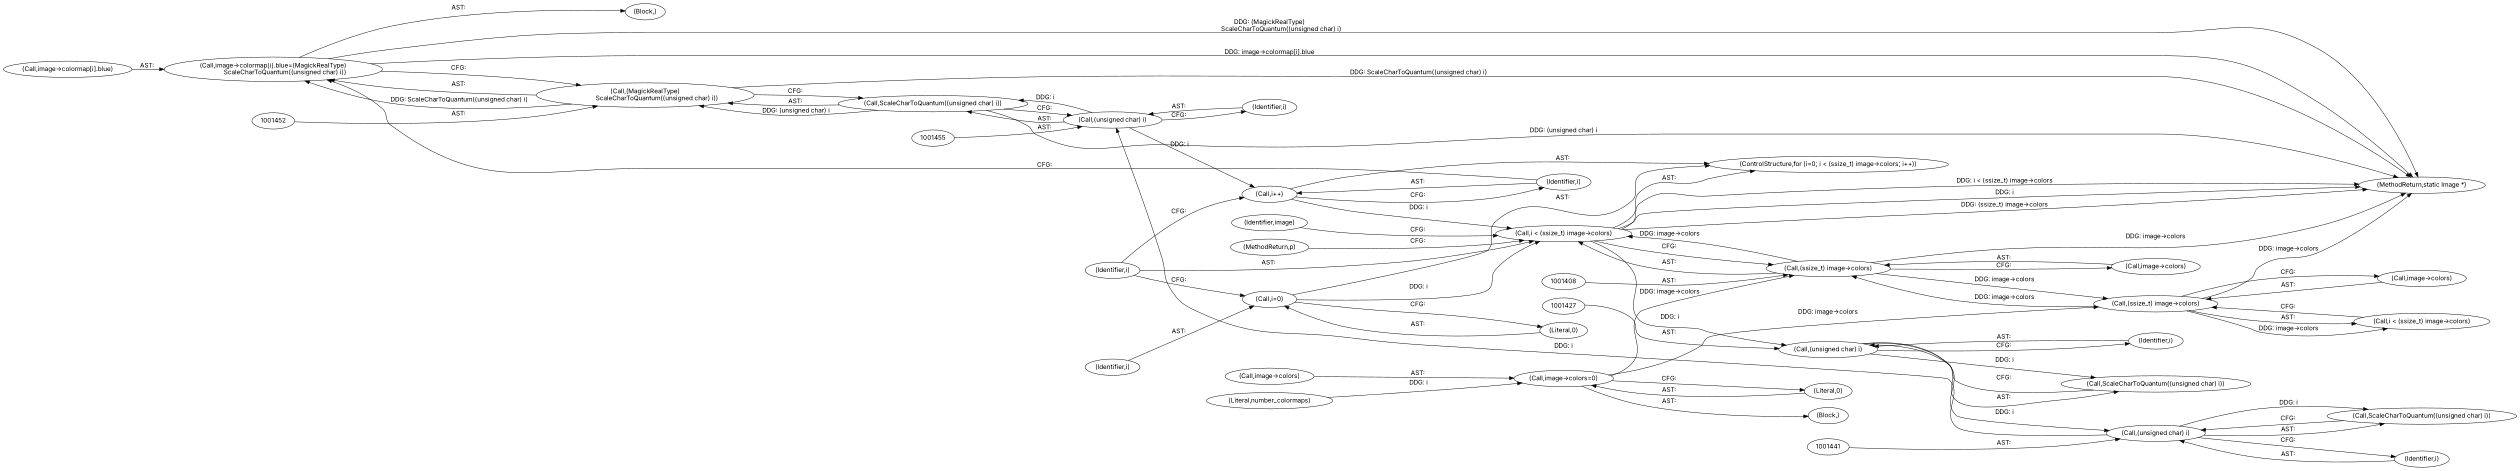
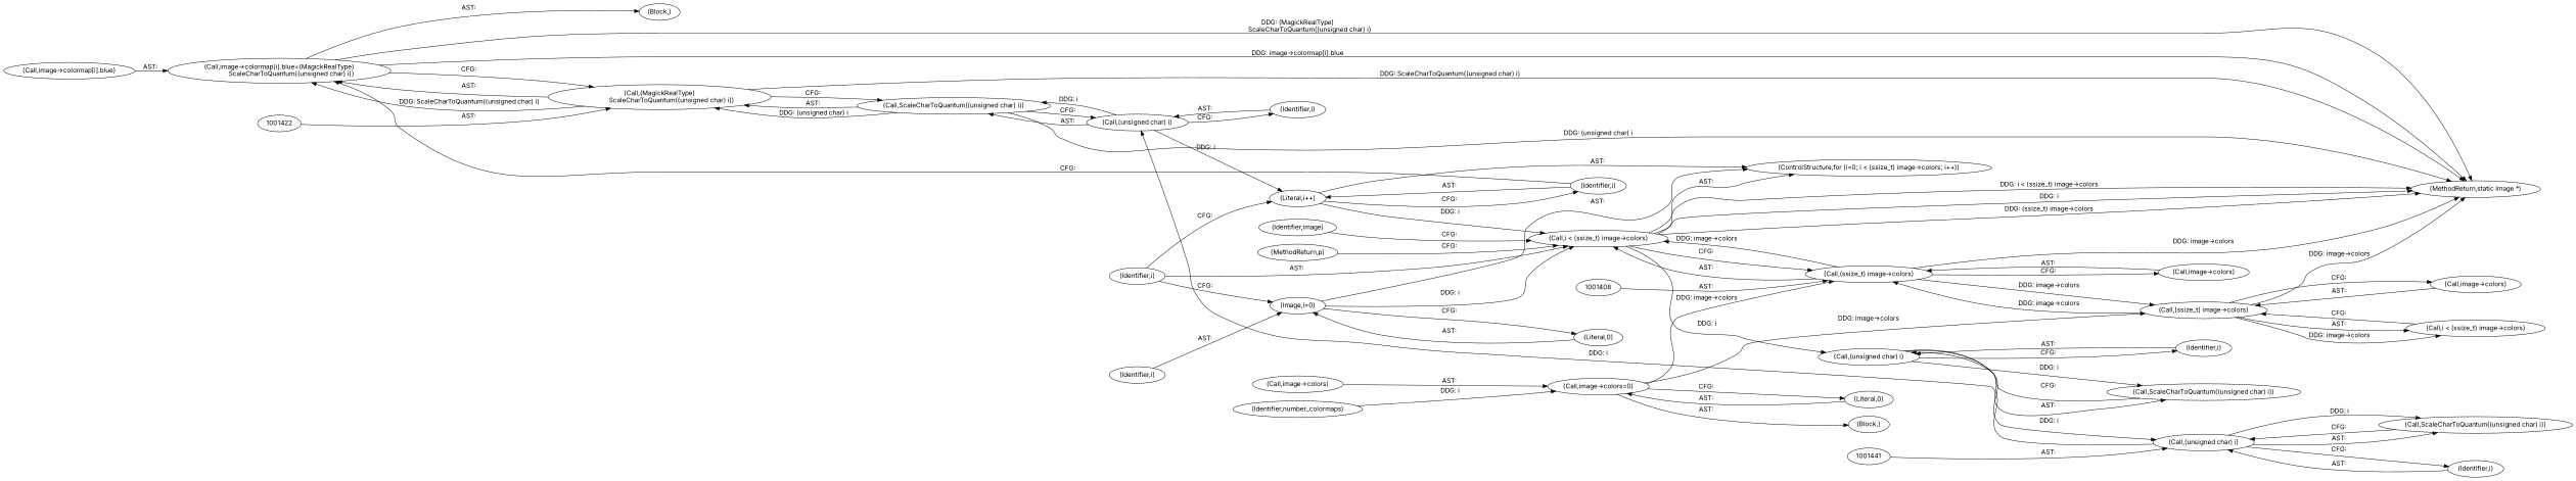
  digraph {
    fontname=Inter
    rankdir=LR
    node [fontname=Inter]
    edge [fontname=Inter]
    n1 [label="(Call,image->colormap[i].blue=(MagickRealType)\n              ScaleCharToQuantum((unsigned char) i))"]
    n2 [label="(Call,(MagickRealType)\n              ScaleCharToQuantum((unsigned char) i))"]
    n3 [label="(MethodReturn,static Image *)"]
    n4 [label="(Block,)"]
    n5 [label="(Call,ScaleCharToQuantum((unsigned char) i))"]
    n6 [label="(Call,(unsigned char) i)"]
-   n7 [label="(Call,i++)"]
+   n7 [label="(Literal,i++)"]
    n8 [label="(Identifier,i)"]
    n9 [label="(Call,i < (ssize_t) image->colors)"]
    n10 [label="(ControlStructure,for (i=0; i < (ssize_t) image->colors; i++))"]
    n11 [label="(Identifier,i)"]
    n12 [label="(Call,(unsigned char) i)"]
    n13 [label="(Call,ScaleCharToQuantum((unsigned char) i))"]
    n14 [label="(Identifier,i)"]
    n15 [label="(Call,(unsigned char) i)"]
    n16 [label="(Identifier,i)"]
    n17 [label="(Call,ScaleCharToQuantum((unsigned char) i))"]
    n18 [label="(Call,(ssize_t) image->colors)"]
    n19 [label="(Call,(ssize_t) image->colors)"]
    n20 [label="(Call,image->colors)"]
-   n21 [label="(Call,i=0)"]
+   n21 [label="(Image,i=0)"]
    n22 [label="(Literal,0)"]
    n23 [label="(Call,image->colors)"]
    n24 [label="(Call,i < (ssize_t) image->colors)"]
    n25 [label="(Call,image->colors=0)"]
    n26 [label="(Block,)"]
    n27 [label="(Literal,0)"]
    n28 [label="(MethodReturn,p)"]
    n29 [label="(Identifier,i)"]
    n30 [label="(Call,image->colormap[i].blue)"]
-   n31 [label="(Literal,number_colormaps)"]
+   n31 [label="(Identifier,number_colormaps)"]
    n32 [label="(Call,image->colors)"]
    n33 [label="(Identifier,i)"]
    n34 [label="(Identifier,image)"]
-   1001452
-   1001455
+   1001452 [label=1001422]
    1001441
-   1001427
    1001408
    n1 -> n2 [label="CFG: "]
    n1 -> n3 [label="DDG: (MagickRealType)\n              ScaleCharToQuantum((unsigned char) i)"]
    n1 -> n3 [label="DDG: image->colormap[i].blue"]
    n1 -> n4 [label="AST: "]
    n2 -> n1 [label="AST: "]
    n2 -> n1 [label="DDG: ScaleCharToQuantum((unsigned char) i)"]
    n2 -> n3 [label="DDG: ScaleCharToQuantum((unsigned char) i)"]
    n2 -> n5 [label="CFG: "]
    n5 -> n2 [label="AST: "]
    n5 -> n2 [label="DDG: (unsigned char) i"]
    n5 -> n3 [label="DDG: (unsigned char) i"]
    n5 -> n6 [label="CFG: "]
    n6 -> n5 [label="AST: "]
    n6 -> n5 [label="DDG: i"]
    n6 -> n7 [label="DDG: i"]
    n6 -> n8 [label="CFG: "]
    n7 -> n9 [label="DDG: i"]
    n7 -> n10 [label="AST: "]
    n7 -> n11 [label="CFG: "]
    n8 -> n6 [label="AST: "]
    n9 -> n3 [label="DDG: i < (ssize_t) image->colors"]
    n9 -> n3 [label="DDG: i"]
    n9 -> n3 [label="DDG: (ssize_t) image->colors"]
    n9 -> n10 [label="AST: "]
    n9 -> n15 [label="DDG: i"]
    n9 -> n18 [label="CFG: "]
    n11 -> n1 [label="CFG: "]
    n11 -> n7 [label="AST: "]
    n12 -> n6 [label="DDG: i"]
    n12 -> n13 [label="AST: "]
    n12 -> n13 [label="DDG: i"]
    n12 -> n14 [label="CFG: "]
    n13 -> n12 [label="CFG: "]
    n14 -> n12 [label="AST: "]
    n15 -> n12 [label="DDG: i"]
    n15 -> n16 [label="CFG: "]
    n15 -> n17 [label="AST: "]
    n15 -> n17 [label="DDG: i"]
    n16 -> n15 [label="AST: "]
    n17 -> n15 [label="CFG: "]
    n18 -> n3 [label="DDG: image->colors"]
    n18 -> n9 [label="AST: "]
    n18 -> n9 [label="DDG: image->colors"]
    n18 -> n19 [label="DDG: image->colors"]
    n18 -> n20 [label="CFG: "]
    n19 -> n3 [label="DDG: image->colors"]
    n19 -> n18 [label="DDG: image->colors"]
    n19 -> n23 [label="CFG: "]
    n19 -> n24 [label="AST: "]
    n19 -> n24 [label="DDG: image->colors"]
    n20 -> n18 [label="AST: "]
    n21 -> n9 [label="DDG: i"]
    n21 -> n10 [label="AST: "]
    n21 -> n22 [label="CFG: "]
    n22 -> n21 [label="AST: "]
    n23 -> n19 [label="AST: "]
    n24 -> n19 [label="CFG: "]
    n25 -> n18 [label="DDG: image->colors"]
    n25 -> n19 [label="DDG: image->colors"]
    n25 -> n26 [label="AST: "]
    n25 -> n27 [label="CFG: "]
    n27 -> n25 [label="AST: "]
    n28 -> n9 [label="CFG: "]
    n29 -> n7 [label="CFG: "]
    n29 -> n9 [label="AST: "]
    n29 -> n21 [label="CFG: "]
    n30 -> n1 [label="AST: "]
    n31 -> n25 [label="DDG: i"]
    n32 -> n25 [label="AST: "]
    n33 -> n21 [label="AST: "]
    n34 -> n9 [label="CFG: "]
    1001452 -> n2 [label="AST: "]
-   1001455 -> n6 [label="AST: "]
    1001441 -> n12 [label="AST: "]
-   1001427 -> n15 [label="AST: "]
    1001408 -> n18 [label="AST: "]
  }
